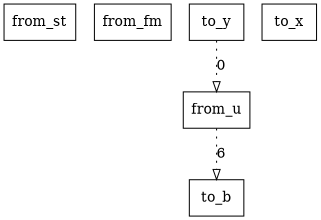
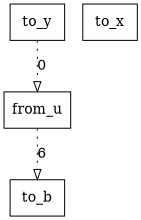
  digraph {
    rankdir=TB
    node [fillcolor=white shape=box style=filled]
    edge [arrowhead=onormal style=dotted]
-   n1 [label=<from_st>]
-   n2 [label=<from_fm>]
    n3 [label=<from_u>]
    n4 [label=<to_b>]
    n5 [label=<to_x>]
    n6 [label=<to_y>]
    n3 -> n4 [label=6]
    n6 -> n3 [label=0]
  }
